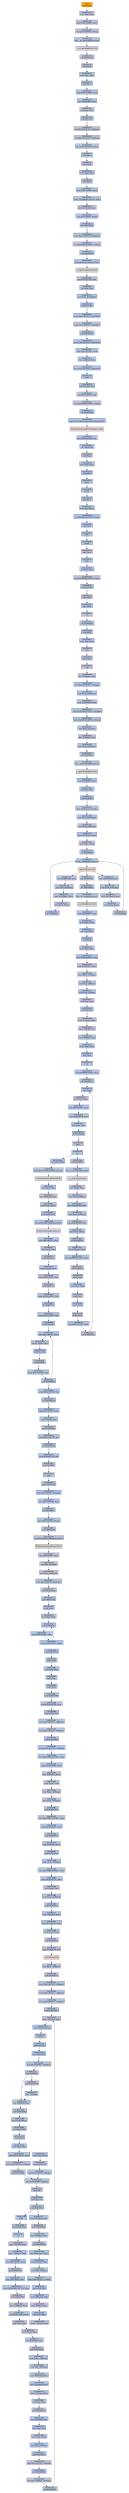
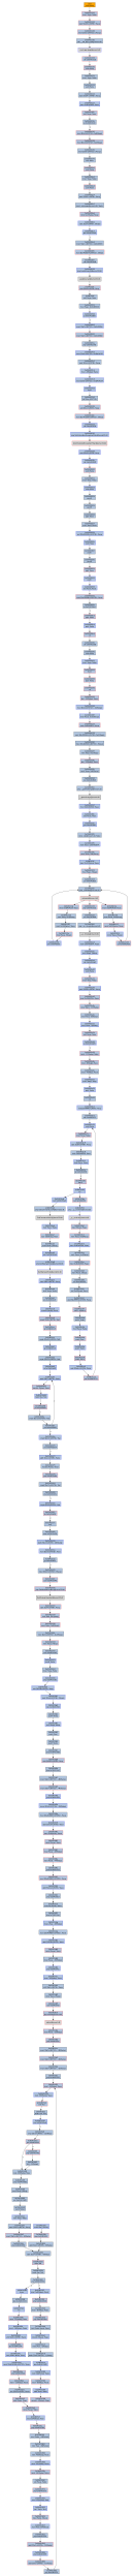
  digraph {
    fontname=Nunito
    node [color=black fillcolor=lightsteelblue fontname=Nunito shape=rectangle style=filled]
    edge [color="#000000" fontname=Nunito]
    n1 [fillcolor=orange label="start\npushl %ebp"]
    n2 [color=red label="0x00401141\nmovl %esp, %ebp"]
    n3 [color=red label="0x00401143\nsubl $0x18<UINT8>, %esp"]
    n4 [color=red label="0x00401146\nmovl $0x2<UINT32>, (%esp)"]
    n5 [label="0x0040114d\ncall __set_app_type@msvcrt.dll"]
    n6 [color=blue fillcolor=lightgrey label="__set_app_type@msvcrt.dll"]
    n7 [color=red label="0x00401153\ncall 0x00401020"]
    n8 [color=red label="0x00401020\npushl %ebp"]
    n9 [label="0x00401021\nmovl %esp, %ebp"]
    n10 [label="0x00401023\npushl %ebx"]
    n11 [label="0x00401024\nsubl $0x34<UINT8>, %esp"]
    n12 [color=blue label="0x00401027\nmovl 0x0040e6f0, %eax"]
    n13 [color=red label="0x0040102c\ntestl %eax, %eax"]
    n14 [label="0x0040102e\nje 0x0040104c"]
    n15 [color=red label="0x00401030\nmovl $0x0<UINT32>, 0x8(%esp)"]
    n16 [color=red label="0x00401038\nmovl $0x2<UINT32>, 0x4(%esp)"]
    n17 [label="0x00401040\nmovl $0x0<UINT32>, (%esp)"]
    n18 [label="0x00401047\ncall %eax"]
    n19 [color=red label="0x004026a0\npushl %ebp"]
    n20 [label="0x004026a1\nmovl %esp, %ebp"]
    n21 [color=red label="0x004026a3\npushl %ebx"]
    n22 [label="0x004026a4\nsubl $0x14<UINT8>, %esp"]
    n23 [label="0x004026a7\nmovl _winmajor@msvcrt.dll, %edx"]
    n24 [color=red label="0x004026ad\nmovl 0xc(%ebp), %eax"]
    n25 [color=blue label="0x004026b0\ncmpl $0x3<UINT8>, (%edx)"]
    n26 [color=blue label="0x004026b3\njbe 0x004026e6"]
    n27 [label="0x004026e6\nmovl $0x1<UINT32>, 0x0040f07c"]
    n28 [color=red label="0x004026f0\nmovl $0x40e6b4<UINT32>, (%esp)"]
    n29 [label="0x004026f7\ncall 0x00403058"]
    n30 [color=blue label="0x00403058\njmp LoadLibraryA@kernel32.dll"]
    n31 [fillcolor=lightgrey label="LoadLibraryA@kernel32.dll"]
    n32 [color=red label="0x004026fc\nsubl $0x4<UINT8>, %esp"]
    n33 [label="0x004026ff\ntestl %eax, %eax"]
    n34 [label="0x00402701\nmovl %eax, 0x0040f020"]
    n35 [color=blue label="0x00402706\nje 0x00402806"]
    n36 [color=blue label="0x00402806\nmovl $0x0<UINT32>, 0x0040f05c"]
    n37 [color=red label="0x00402810\nmovl $0x0<UINT32>, 0x0040f06c"]
    n38 [label="0x0040281a\njmp 0x004027b6"]
    n39 [color=blue label="0x004027b6\nmovl $0x0<UINT32>, 0x0040f020"]
    n40 [label="0x004027c0\nmovl $0x1<UINT32>, %eax"]
    n41 [color=blue label="0x004027c5\nmovl -4(%ebp), %ebx"]
    n42 [color=blue label="0x004027c8\nmovl $0x0<UINT32>, 0x0040f034"]
    n43 [color=blue label="0x004027d2\nleave "]
    n44 [label="0x004027d3\nret $0xc<UINT16>"]
    n45 [color=red label="0x00401049\nsubl $0xc<UINT8>, %esp"]
    n46 [color=red label="0x0040104c\nmovl $0x401180<UINT32>, (%esp)"]
    n47 [color=blue label="0x00401053\ncall 0x00403030"]
    n48 [color=blue label="0x00403030\njmp SetUnhandledExceptionFilter@kernel32.dll"]
    n49 [color=red fillcolor=lightgrey label="SetUnhandledExceptionFilter@kernel32.dll"]
    n50 [color=blue label="0x00401058\nsubl $0x4<UINT8>, %esp"]
    n51 [color=blue label="0x0040105b\ncall 0x00402820"]
    n52 [color=red label="0x00402820\npushl %ebp"]
    n53 [label="0x00402821\nmovl %esp, %ebp"]
    n54 [color=blue label="0x00402823\npushl %ebx"]
    n55 [label="0x00402824\npushfl "]
    n56 [label="0x00402825\npushfl "]
    n57 [label="0x00402826\npopl %eax"]
    n58 [label="0x00402827\nmovl %eax, %edx"]
    n59 [color=blue label="0x00402829\nxorl $0x200000<UINT32>, %eax"]
    n60 [color=blue label="0x0040282e\npushl %eax"]
    n61 [label="0x0040282f\npopfl "]
    n62 [label="0x00402830\npushfl "]
    n63 [color=red label="0x00402831\npopl %eax"]
    n64 [color=blue label="0x00402832\npopfl "]
    n65 [color=blue label="0x00402833\nxorl %edx, %eax"]
    n66 [color=red label="0x00402835\ntestl $0x200000<UINT32>, %eax"]
    n67 [label="0x0040283a\nje 0x004028e3"]
    n68 [color=red label="0x004028e3\npopl %ebx"]
    n69 [color=blue label="0x004028e4\npopl %ebp"]
    n70 [color=red label="0x004028e5\nret"]
    n71 [label="0x00401060\ncall 0x00402d90"]
    n72 [label="0x00402d90\npushl %ebp"]
    n73 [color=blue label="0x00402d91\nmovl %esp, %ebp"]
    n74 [color=red label="0x00402d93\nfninit "]
    n75 [color=red label="0x00402d95\npopl %ebp"]
    n76 [color=red label="0x00402d96\nret"]
    n77 [color=red label="0x00401065\nleal -16(%ebp), %eax"]
    n78 [color=blue label="0x00401068\nmovl $0x0<UINT32>, -16(%ebp)"]
    n79 [color=blue label="0x0040106f\nmovl %eax, 0x10(%esp)"]
    n80 [color=red label="0x00401073\nmovl 0x0040e670, %eax"]
    n81 [label="0x00401078\nmovl $0x40f004<UINT32>, 0x4(%esp)"]
    n82 [label="0x00401080\nmovl $0x40f000<UINT32>, (%esp)"]
    n83 [label="0x00401087\nmovl %eax, 0xc(%esp)"]
    n84 [color=red label="0x0040108b\nleal -12(%ebp), %eax"]
    n85 [label="0x0040108e\nmovl %eax, 0x8(%esp)"]
    n86 [label="0x00401092\ncall 0x00402fb0"]
    n87 [label="0x00402fb0\njmp __getmainargs@msvcrt.dll"]
    n88 [fillcolor=lightgrey label="__getmainargs@msvcrt.dll"]
    n89 [color=blue label="0x00401097\nmovl 0x0040f024, %eax"]
    n90 [color=blue label="0x0040109c\ntestl %eax, %eax"]
    n91 [color=blue label="0x0040109e\njne 0x004010f0"]
    n92 [label="0x004010f0\nmovl _iob@msvcrt.dll, %ebx"]
    n93 [color=blue label="0x004010f6\nmovl %eax, 0x0040e674"]
    n94 [color=red label="0x004010fb\nmovl %eax, 0x4(%esp)"]
    n95 [color=blue label="0x004010ff\nmovl 0x10(%ebx), %eax"]
    n96 [color=red label="0x00401102\nmovl %eax, (%esp)"]
    n97 [label="0x00401105\ncall 0x00402fd0"]
    n98 [label="0x00402fd0\njmp _setmode@msvcrt.dll"]
    n99 [color=red fillcolor=lightgrey label="_setmode@msvcrt.dll"]
    n100 [color=red label="0x0040110a\nmovl 0x0040f024, %eax"]
    n101 [color=red label="0x0040111e\nmovl 0x0040f024, %eax"]
    n102 [color=red label="0x00401132\njmp 0x004010a0"]
    n103 [label="0x0040110f\nmovl %eax, 0x4(%esp)"]
    n104 [label="0x00401123\nmovl %eax, 0x4(%esp)"]
    n105 [label="0x004010a0\ncall 0x00402fb8"]
    n106 [color=red label="0x00401113\nmovl 0x30(%ebx), %eax"]
    n107 [color=blue label="0x00401116\nmovl %eax, (%esp)"]
    n108 [color=red label="0x00401119\ncall 0x00402fd0"]
    n109 [label="0x00401127\nmovl 0x50(%ebx), %eax"]
    n110 [color=red label="0x0040112a\nmovl %eax, (%esp)"]
    n111 [color=blue label="0x0040112d\ncall 0x00402fd0"]
    n112 [label="0x00402fb8\njmp __p__fmode@msvcrt.dll"]
    n113 [fillcolor=lightgrey label="__p__fmode@msvcrt.dll"]
    n114 [color=blue label="0x004010a5\nmovl 0x0040e674, %edx"]
    n115 [color=blue label="0x004010ab\nmovl %edx, (%eax)"]
    n116 [color=blue label="0x004010ad\ncall 0x00402a40"]
    n117 [color=blue label="0x00402a40\npushl %ebp"]
    n118 [color=red label="0x00402a41\nmovl %esp, %ebp"]
    n119 [color=blue label="0x00402a43\nsubl $0x38<UINT8>, %esp"]
    n120 [color=red label="0x00402a46\nmovl 0x0040f02c, %eax"]
    n121 [color=red label="0x00402a4b\nmovl %ebx, -12(%ebp)"]
    n122 [label="0x00402a4e\nmovl %esi, -8(%ebp)"]
    n123 [color=blue label="0x00402a51\nmovl %edi, -4(%ebp)"]
    n124 [color=red label="0x00402a54\ntestl %eax, %eax"]
    n125 [color=blue label="0x00402a56\nje 0x00402a65"]
    n126 [color=red label="0x00402a58\nmovl -12(%ebp), %ebx"]
    n127 [color=red label="0x00402a5b\nmovl -8(%ebp), %esi"]
    n128 [label="0x00402a5e\nmovl -4(%ebp), %edi"]
    n129 [color=blue label="0x00402a61\nmovl %ebp, %esp"]
    n130 [color=blue label="0x00402a63\npopl %ebp"]
    n131 [label="0x00402a64\nret"]
    n132 [color=blue label="0x004010b2\nandl $0xfffffff0<UINT8>, %esp"]
    n133 [label="0x004010b5\ncall 0x00402c70"]
    n134 [color=blue label="0x00402c70\npushl %ebp"]
    n135 [color=red label="0x00402c71\nmovl %esp, %ebp"]
    n136 [color=blue label="0x00402c73\nsubl $0x8<UINT8>, %esp"]
    n137 [label="0x00402c76\nmovl 0x0040f030, %ecx"]
    n138 [color=blue label="0x00402c7c\ntestl %ecx, %ecx"]
    n139 [label="0x00402c7e\nje 0x00402c82"]
    n140 [color=red label="0x00402c80\nleave "]
    n141 [color=blue label="0x00402c81\nret"]
    n142 [color=red label="0x004010ba\ncall 0x00402fc0"]
    n143 [color=blue label="0x00402ca8\ncall 0x004030a0"]
    n144 [color=blue label="0x00402fc0\njmp __p__environ@msvcrt.dll"]
    n145 [label="0x004030a0\njmp GetCommandLineA@kernel32.dll"]
    n146 [color=blue fillcolor=lightgrey label="__p__environ@msvcrt.dll"]
    n147 [color=red label="0x004010bf\nmovl (%eax), %eax"]
    n148 [color=red label="0x004010c1\nmovl %eax, 0x8(%esp)"]
    n149 [color=blue label="0x004010c5\nmovl 0x0040f004, %eax"]
    n150 [label="0x004010ca\nmovl %eax, 0x4(%esp)"]
    n151 [color=red label="0x004010ce\nmovl 0x0040f000, %eax"]
    n152 [label="0x004010d3\nmovl %eax, (%esp)"]
    n153 [label="0x004010d6\ncall 0x00402c90"]
    n154 [label="0x00402c90\nleal 0x4(%esp), %ecx"]
    n155 [label="0x00402c94\nandl $0xfffffff0<UINT8>, %esp"]
    n156 [color=red label="0x00402c97\npushl -4(%ecx)"]
    n157 [label="0x00402c9a\npushl %ebp"]
    n158 [color=blue label="0x00402c9b\nmovl %esp, %ebp"]
    n159 [color=red label="0x00402c9d\npushl %esi"]
    n160 [color=blue label="0x00402c9e\npushl %ebx"]
    n161 [color=red label="0x00402c9f\npushl %ecx"]
    n162 [color=blue label="0x00402ca0\nsubl $0x6c<UINT8>, %esp"]
    n163 [color=red label="0x00402ca3\ncall 0x00402c70"]
    n164 [fillcolor=lightgrey label="GetCommandLineA@kernel32.dll"]
    n165 [color=blue label="0x00402cad\nmovl %eax, %ebx"]
    n166 [color=red label="0x00402caf\nleal -92(%ebp), %eax"]
    n167 [label="0x00402cb2\nmovl %eax, (%esp)"]
    n168 [color=blue label="0x00402cb5\ncall 0x004030a8"]
    n169 [color=blue label="0x004030a8\njmp GetStartupInfoA@kernel32.dll"]
    n170 [color=blue fillcolor=lightgrey label="GetStartupInfoA@kernel32.dll"]
    n171 [color=blue label="0x00402cba\nsubl $0x4<UINT8>, %esp"]
    n172 [label="0x00402cbd\ntestl %ebx, %ebx"]
    n173 [label="0x00402cbf\njne 0x00402cc6"]
    n174 [color=blue label="0x00402cc6\nmovzbl (%ebx), %edx"]
    n175 [color=red label="0x00402cc9\ncmpb $0x9<UINT8>, %dl"]
    n176 [color=red label="0x00402ccc\nje 0x00402cc3"]
    n177 [label="0x00402cce\ncmpb $0x20<UINT8>, %dl"]
    n178 [color=blue label="0x00402cd1\nje 0x00402cc3"]
    n179 [label="0x00402cd3\ncmpb $0x22<UINT8>, %dl"]
    n180 [color=blue label="0x00402cd6\nje 0x00402d60"]
    n181 [color=blue label="0x00402d60\naddl $0x1<UINT8>, %ebx"]
    n182 [color=red label="0x00402d63\nmovzbl (%ebx), %eax"]
    n183 [color=blue label="0x00402d66\ntestb %al, %al"]
    n184 [color=red label="0x00402d68\nje 0x00402d6e"]
    n185 [label="0x00402d6a\ncmpb $0x22<UINT8>, %al"]
    n186 [label="0x00402d6c\njne 0x00402d60"]
    n187 [color=blue label="0x00402d6e\ncmpb $0x22<UINT8>, %al"]
    n188 [label="0x00402d70\njne 0x00402d04"]
    n189 [color=blue label="0x00402d72\naddl $0x1<UINT8>, %ebx"]
    n190 [label="0x00402d75\nmovzbl (%ebx), %eax"]
    n191 [color=red label="0x00402d78\njmp 0x00402d04"]
    n192 [label="0x00402d04\ncmpb $0x20<UINT8>, %al"]
    n193 [label="0x00402d06\njne 0x00402d7a"]
    n194 [color=blue label="0x00402d7a\ncmpb $0x9<UINT8>, %al"]
    n195 [color=red label="0x00402d7c\nje 0x00402d08"]
    n196 [label="0x00402d7e\nnop "]
    n197 [label="0x00402d80\njmp 0x00402d16"]
    n198 [color=blue label="0x00402d16\ntestb $0x1<UINT8>, -48(%ebp)"]
    n199 [color=blue label="0x00402d1a\nmovl $0xa<UINT32>, %esi"]
    n200 [label="0x00402d1f\nje 0x00402d25"]
    n201 [label="0x00402d25\nmovl $0x0<UINT32>, (%esp)"]
    n202 [color=red label="0x00402d2c\ncall 0x00403040"]
    n203 [color=red label="0x00403040\njmp GetModuleHandleA@kernel32.dll"]
    n204 [fillcolor=lightgrey label="GetModuleHandleA@kernel32.dll"]
    n205 [color=red label="0x00402d31\nsubl $0x4<UINT8>, %esp"]
    n206 [color=red label="0x00402d34\nmovl %esi, 0xc(%esp)"]
    n207 [color=red label="0x00402d38\nmovl %ebx, 0x8(%esp)"]
    n208 [label="0x00402d3c\nmovl $0x0<UINT32>, 0x4(%esp)"]
    n209 [color=red label="0x00402d44\nmovl %eax, (%esp)"]
    n210 [label="0x00402d47\ncall 0x00401603"]
    n211 [color=blue label="0x00401603\npushl %ebp"]
    n212 [label="0x00401604\nmovl %esp, %ebp"]
    n213 [color=blue label="0x00401606\njmp 0x0040159e"]
    n214 [color=blue label="0x0040159e\nsubl $0x28<UINT8>, %esp"]
    n215 [color=blue label="0x004015a1\nmovl $0x0<UINT32>, (%esp)"]
    n216 [color=blue label="0x004015a8\ncall 0x00401542"]
    n217 [label="0x00401542\npushl %ebp"]
    n218 [color=blue label="0x00401543\nmovl %esp, %ebp"]
    n219 [label="0x00401545\npushl %esi"]
    n220 [label="0x00401546\npushl %ebx"]
    n221 [label="0x00401547\njmp 0x00401608"]
    n222 [color=red label="0x00401608\nsubl $0x50<UINT8>, %esp"]
    n223 [label="0x0040160b\njmp 0x004014e2"]
    n224 [label="0x004014e2\nmovl $0x0<UINT32>, -48(%ebp)"]
    n225 [color=red label="0x004014e9\nmovl $0x0<UINT32>, -44(%ebp)"]
    n226 [color=blue label="0x004014f0\njmp 0x00401634"]
    n227 [color=blue label="0x00401634\nmovw $0x0<UINT16>, -38(%ebp)"]
    n228 [label="0x0040163a\nmovl $0x404060<UINT32>, %eax"]
    n229 [color=blue label="0x0040163f\naddl $0x10<UINT8>, %eax"]
    n230 [color=red label="0x00401642\nmovl 0x4(%eax), %edx"]
    n231 [color=red label="0x00401645\nmovl (%eax), %eax"]
    n232 [color=red label="0x00401647\nmovl %eax, -48(%ebp)"]
    n233 [color=red label="0x0040164a\nmovl %edx, -44(%ebp)"]
    n234 [label="0x0040164d\njmp 0x00401513"]
    n235 [color=red label="0x00401513\nmovl $0x404060<UINT32>, %eax"]
    n236 [color=blue label="0x00401518\naddl $0x1e<UINT8>, %eax"]
    n237 [label="0x0040151b\njmp 0x0040161f"]
    n238 [label="0x0040161f\nmovzwl (%eax), %eax"]
    n239 [label="0x00401622\njmp 0x004014aa"]
    n240 [color=blue label="0x004014aa\nmovw %ax, -38(%ebp)"]
    n241 [label="0x004014ae\nmovl $0x404060<UINT32>, %eax"]
    n242 [color=blue label="0x004014b3\naddl $0x18<UINT8>, %eax"]
    n243 [color=red label="0x004014b6\nmovl (%eax), %eax"]
    n244 [label="0x004014b8\nmovl %eax, -36(%ebp)"]
    n245 [color=blue label="0x004014bb\njmp 0x004014cc"]
    n246 [color=blue label="0x004014cc\nmovl -36(%ebp), %eax"]
    n247 [label="0x004014cf\nshll $0x3<UINT8>, %eax"]
    n248 [label="0x004014d2\nmovl %eax, (%esp)"]
    n249 [color=red label="0x004014d5\ncall 0x00402fe0"]
    n250 [color=red label="0x00402fe0\njmp malloc@msvcrt.dll"]
    n251 [color=red fillcolor=lightgrey label="malloc@msvcrt.dll"]
    n252 [color=red label="0x004014da\nmovl %eax, -32(%ebp)"]
    n253 [color=red label="0x004014dd\njmp 0x004015cc"]
    n254 [label="0x004015cc\nmovl $0x0<UINT32>, -28(%ebp)"]
    n255 [color=red label="0x004015d3\nmovl $0x0<UINT32>, -16(%ebp)"]
    n256 [label="0x004015da\nmovl $0x0<UINT32>, -12(%ebp)"]
    n257 [label="0x004015e1\njmp 0x00401525"]
    n258 [color=red label="0x00401525\nmovl -16(%ebp), %eax"]
    n259 [color=blue label="0x00401528\ncmpl -36(%ebp), %eax"]
    n260 [color=red label="0x0040152b\nsetl %al"]
    n261 [label="0x0040152e\ntestb %al, %al"]
    n262 [color=blue label="0x00401530\njne 0x004015e6"]
    n263 [label="0x004015e6\ncmpl $0x2<UINT8>, -12(%ebp)"]
    n264 [color=red label="0x004015ea\njne 0x004014f8"]
    n265 [label="0x004014f8\nleal -48(%ebp), %eax"]
    n266 [color=red label="0x004015f0\njmp 0x004014f5"]
    n267 [label="0x004014fb\njmp 0x00401683"]
    n268 [label="0x004014f5\nshll -12(%ebp)"]
    n269 [label="0x00401683\nmovl %eax, (%esp)"]
    n270 [label="0x00401686\ncall 0x00401340"]
    n271 [label="0x00401340\npushl %ebp"]
    n272 [color=blue label="0x00401341\nmovl %esp, %ebp"]
    n273 [label="0x00401343\nsubl $0x10<UINT8>, %esp"]
    n274 [color=red label="0x00401346\nmovl $0x0<UINT32>, -8(%ebp)"]
    n275 [label="0x0040134d\njmp 0x00401656"]
    n276 [label="0x00401656\ncmpl $0x7<UINT8>, -8(%ebp)"]
    n277 [color=red label="0x0040165a\nsetle %al"]
    n278 [label="0x0040165d\ntestb %al, %al"]
    n279 [label="0x0040165f\njne 0x00401352"]
    n280 [color=blue label="0x00401352\nmovl 0x8(%ebp), %edx"]
    n281 [color=blue label="0x00401665\nleave "]
    n282 [color=red label="0x00401355\njmp 0x00401520"]
    n283 [label="0x00401666\njmp 0x00401541"]
    n284 [label="0x00401520\nmovl -8(%ebp), %eax"]
    n285 [color=red label="0x00401523\njmp 0x004014bd"]
    n286 [label="0x004014bd\nleal (%edx,%eax), %eax"]
    n287 [color=blue label="0x004014c0\nmovzbl (%eax), %eax"]
    n288 [label="0x004014c3\nmovb %al, -1(%ebp)"]
    n289 [label="0x004014c6\naddb $0x4<UINT8>, -1(%ebp)"]
    n290 [color=blue label="0x004014ca\njmp 0x00401500"]
    n291 [color=blue label="0x00401500\nmovl 0x8(%ebp), %edx"]
    n292 [color=red label="0x00401503\nmovl -8(%ebp), %eax"]
    n293 [color=blue label="0x00401506\naddl %eax, %edx"]
    n294 [color=red label="0x00401508\nmovzbl -1(%ebp), %eax"]
    n295 [color=blue label="0x0040150c\nmovb %al, (%edx)"]
    n296 [color=red label="0x0040150e\njmp 0x00401652"]
    n297 [label="0x00401652\naddl $0x1<UINT8>, -8(%ebp)"]
    n298 [color=blue label="0x00401541\nret"]
    n299 [color=red label="0x0040168b\nmovl -32(%ebp), %eax"]
    n300 [color=blue label="0x0040168e\nmovl -16(%ebp), %edx"]
    n301 [color=blue label="0x00401691\nshll $0x3<UINT8>, %edx"]
    n302 [color=red label="0x00401694\njmp 0x0040154c"]
    n303 [color=blue label="0x0040154c\nleal (%eax,%edx), %ecx"]
    n304 [color=blue label="0x0040154f\nmovl $0x404060<UINT32>, %eax"]
    n305 [color=red label="0x00401554\njmp 0x004015bd"]
    n306 [color=red label="0x004015bd\nmovl -12(%ebp), %edx"]
    n307 [label="0x004015c0\nshll $0x3<UINT8>, %edx"]
    n308 [color=red label="0x004015c3\naddl %edx, %eax"]
    n309 [color=red label="0x004015c5\nmovl (%eax), %ebx"]
    n310 [color=blue label="0x004015c7\nmovl 0x4(%eax), %esi"]
    n311 [color=red label="0x004015ca\njmp 0x00401560"]
    n312 [label="0x00401560\nmovl %ebx, -64(%ebp)"]
    n313 [label="0x00401563\nmovl %esi, -60(%ebp)"]
    n314 [label="0x00401566\nmovl -48(%ebp), %eax"]
    n315 [color=blue label="0x00401569\nmovl -44(%ebp), %edx"]
    n316 [color=red label="0x0040156c\nmovl -64(%ebp), %ebx"]
    n317 [label="0x0040156f\nxorl %eax, %ebx"]
    n318 [color=red label="0x00401571\njmp 0x00401610"]
    n319 [color=blue label="0x00401610\nmovl -60(%ebp), %esi"]
    n320 [color=blue label="0x00401613\nxorl %edx, %esi"]
    n321 [color=red label="0x00401615\nmovl %ebx, (%ecx)"]
    n322 [color=blue label="0x00401617\nmovl %esi, 0x4(%ecx)"]
    n323 [label="0x0040161a\njmp 0x00401595"]
    n324 [color=red label="0x00401595\naddl $0x1<UINT8>, -16(%ebp)"]
    n325 [color=blue label="0x00401599\njmp 0x00401699"]
    n326 [color=red label="0x00401699\naddl $0x1<UINT8>, -12(%ebp)"]
    n327 [label="0x0040169d\njmp 0x00401525"]
    n1 -> n2
    n2 -> n3
    n3 -> n4
    n4 -> n5
    n5 -> n6
    n6 -> n7
    n7 -> n8
    n8 -> n9
    n9 -> n10
    n10 -> n11
    n11 -> n12
    n12 -> n13
    n13 -> n14
    n14 -> n15 [label=F]
    n15 -> n16
    n16 -> n17
    n17 -> n18
    n18 -> n19
    n19 -> n20
    n20 -> n21
    n21 -> n22
    n22 -> n23
    n23 -> n24
    n24 -> n25
    n25 -> n26
    n26 -> n27 [label=T]
    n27 -> n28
    n28 -> n29
    n29 -> n30
    n30 -> n31
    n31 -> n32
    n32 -> n33
    n33 -> n34
    n34 -> n35
    n35 -> n36 [label=T]
    n36 -> n37
    n37 -> n38
    n38 -> n39
    n39 -> n40
    n40 -> n41
    n41 -> n42
    n42 -> n43
    n43 -> n44
    n44 -> n45
    n45 -> n46
    n46 -> n47
    n47 -> n48
    n48 -> n49
    n49 -> n50
    n50 -> n51
    n51 -> n52
    n52 -> n53
    n53 -> n54
    n54 -> n55
    n55 -> n56
    n56 -> n57
    n57 -> n58
    n58 -> n59
    n59 -> n60
    n60 -> n61
    n61 -> n62
    n62 -> n63
    n63 -> n64
    n64 -> n65
    n65 -> n66
    n66 -> n67
    n67 -> n68 [label=T]
    n68 -> n69
    n69 -> n70
    n70 -> n71
    n71 -> n72
    n72 -> n73
    n73 -> n74
    n74 -> n75
    n75 -> n76
    n76 -> n77
    n77 -> n78
    n78 -> n79
    n79 -> n80
    n80 -> n81
    n81 -> n82
    n82 -> n83
    n83 -> n84
    n84 -> n85
    n85 -> n86
    n86 -> n87
    n87 -> n88
    n88 -> n89
    n89 -> n90
    n90 -> n91
    n91 -> n92 [label=T]
    n92 -> n93
    n93 -> n94
    n94 -> n95
    n95 -> n96
    n96 -> n97
    n97 -> n98
    n98 -> n99
    n99 -> n100
    n99 -> n101
    n99 -> n102
    n100 -> n103
    n101 -> n104
    n102 -> n105
    n103 -> n106
    n104 -> n109
    n105 -> n112
    n106 -> n107
    n107 -> n108
    n108 -> n98
    n109 -> n110
    n110 -> n111
    n111 -> n98
    n112 -> n113
    n113 -> n114
    n114 -> n115
    n115 -> n116
    n116 -> n117
    n117 -> n118
    n118 -> n119
    n119 -> n120
    n120 -> n121
    n121 -> n122
    n122 -> n123
    n123 -> n124
    n124 -> n125
    n125 -> n126 [label=F]
    n126 -> n127
    n127 -> n128
    n128 -> n129
    n129 -> n130
    n130 -> n131
    n131 -> n132
    n132 -> n133
    n133 -> n134
    n134 -> n135
    n135 -> n136
    n136 -> n137
    n137 -> n138
    n138 -> n139
    n139 -> n140 [label=F]
    n140 -> n141
    n141 -> n142
    n141 -> n143
    n142 -> n144
    n143 -> n145
    n144 -> n146
    n145 -> n164
    n146 -> n147
    n147 -> n148
    n148 -> n149
    n149 -> n150
    n150 -> n151
    n151 -> n152
    n152 -> n153
    n153 -> n154
    n154 -> n155
    n155 -> n156
    n156 -> n157
    n157 -> n158
    n158 -> n159
    n159 -> n160
    n160 -> n161
    n161 -> n162
    n162 -> n163
    n163 -> n134
    n164 -> n165
    n165 -> n166
    n166 -> n167
    n167 -> n168
    n168 -> n169
    n169 -> n170
    n170 -> n171
    n171 -> n172
    n172 -> n173
    n173 -> n174 [label=T]
    n174 -> n175
    n175 -> n176
    n176 -> n177 [label=F]
    n177 -> n178
    n178 -> n179 [label=F]
    n179 -> n180
    n180 -> n181 [label=T]
    n181 -> n182
    n182 -> n183
    n183 -> n184
    n184 -> n185 [label=F]
    n185 -> n186
    n186 -> n181 [label=T]
    n186 -> n187 [label=F]
    n187 -> n188
    n188 -> n189 [label=F]
    n189 -> n190
    n190 -> n191
    n191 -> n192
    n192 -> n193
    n193 -> n194 [label=T]
    n194 -> n195
    n195 -> n196 [label=F]
    n196 -> n197
    n197 -> n198
    n198 -> n199
    n199 -> n200
    n200 -> n201 [label=F]
    n201 -> n202
    n202 -> n203
    n203 -> n204
    n204 -> n205
    n205 -> n206
    n206 -> n207
    n207 -> n208
    n208 -> n209
    n209 -> n210
    n210 -> n211
    n211 -> n212
    n212 -> n213
    n213 -> n214
    n214 -> n215
-   n215 -> n213
+   n215 -> n216
    n216 -> n217
    n217 -> n218
    n218 -> n219
    n219 -> n220
    n220 -> n221
    n221 -> n222
    n222 -> n223
    n223 -> n224
    n224 -> n225
    n225 -> n226
    n226 -> n227
    n227 -> n228
    n228 -> n229
    n229 -> n230
    n230 -> n231
    n231 -> n232
    n232 -> n233
    n233 -> n234
    n234 -> n235
    n235 -> n236
    n236 -> n237
    n237 -> n238
    n238 -> n239
    n239 -> n240
    n240 -> n241
    n241 -> n242
    n242 -> n243
    n243 -> n244
    n244 -> n245
    n245 -> n246
    n246 -> n247
    n247 -> n248
    n248 -> n249
    n249 -> n250
    n250 -> n251
    n251 -> n252
    n252 -> n253
    n253 -> n254
    n254 -> n255
    n255 -> n256
    n256 -> n257
    n257 -> n258
    n258 -> n259
    n259 -> n260
    n260 -> n261
    n261 -> n262
    n262 -> n263 [label=T]
    n263 -> n264
    n264 -> n265 [label=T]
    n264 -> n266 [label=F]
    n265 -> n267
    n266 -> n268
    n267 -> n269
    n268 -> n265
    n269 -> n270
    n270 -> n271
    n271 -> n272
    n272 -> n273
    n273 -> n274
    n274 -> n275
    n275 -> n276
    n276 -> n277
    n277 -> n278
    n278 -> n279
    n279 -> n280 [label=T]
    n279 -> n281 [label=F]
    n280 -> n282
    n281 -> n283
    n282 -> n284
    n283 -> n298
    n284 -> n285
    n285 -> n286
    n286 -> n287
    n287 -> n288
    n288 -> n289
    n289 -> n290
    n290 -> n291
    n291 -> n292
    n292 -> n293
    n293 -> n294
    n295 -> n296
    n296 -> n297
    n297 -> n276
    n298 -> n299
    n299 -> n300
    n300 -> n301
    n301 -> n302
    n302 -> n303
    n303 -> n304
    n304 -> n305
    n305 -> n306
    n306 -> n307
    n307 -> n308
    n308 -> n309
    n309 -> n310
    n310 -> n311
    n311 -> n312
    n312 -> n313
    n313 -> n314
    n314 -> n315
    n315 -> n316
    n316 -> n317
    n317 -> n318
    n318 -> n319
    n319 -> n320
    n320 -> n321
    n321 -> n322
    n322 -> n323
    n323 -> n324
    n324 -> n325
    n325 -> n326
    n326 -> n327
    n327 -> n258
  }
